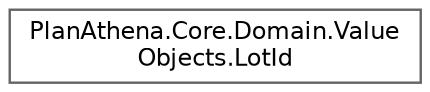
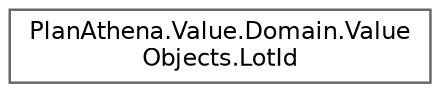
  digraph {
    rankdir=TB
-   n1 [color=grey40 fillcolor=white fontname=Helvetica fontsize=10 height=0.2 label="PlanAthena.Core.Domain.Value\lObjects.LotId" shape=box style=filled width=0.4]
+   n1 [color=grey40 fillcolor=white fontname=Helvetica fontsize=10 height=0.2 label="PlanAthena.Value.Domain.Value\lObjects.LotId" shape=box style=filled width=0.4]
  }
